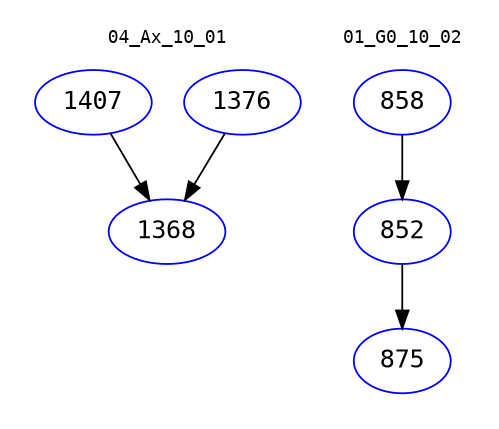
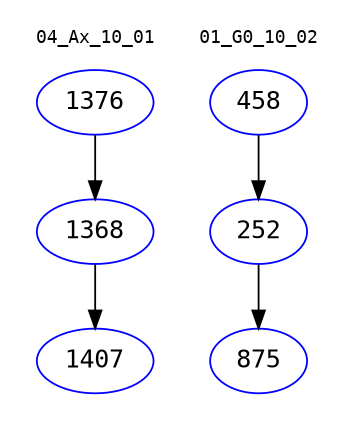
  digraph {
    fontname="DejaVu Sans Mono"
    node [color=blue fontname="DejaVu Sans Mono"]
    edge [color=black fontname="DejaVu Sans Mono"]
    n1 [label=1376]
    n2 [label=1368]
    n3 [label=1407]
-   n4 [label=858]
-   n5 [label=852]
+   n4 [label=458]
+   n5 [label=252]
    n6 [label=875]
    subgraph cluster_1 {
      color=white
      fontsize=10
      label="04_Ax_10_01"
      n1
      n2
      n3
    }
    subgraph cluster_2 {
      color=white
      fontsize=10
      label="01_G0_10_02"
      n4
      n5
      n6
    }
    n1 -> n2
-   n3 -> n2
+   n2 -> n3
    n4 -> n5
    n5 -> n6
  }
